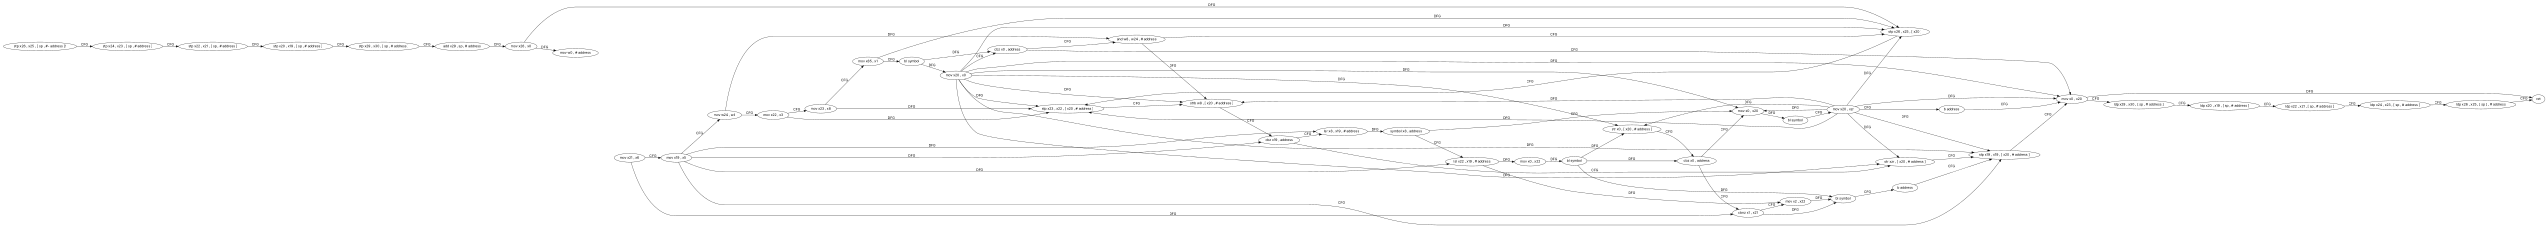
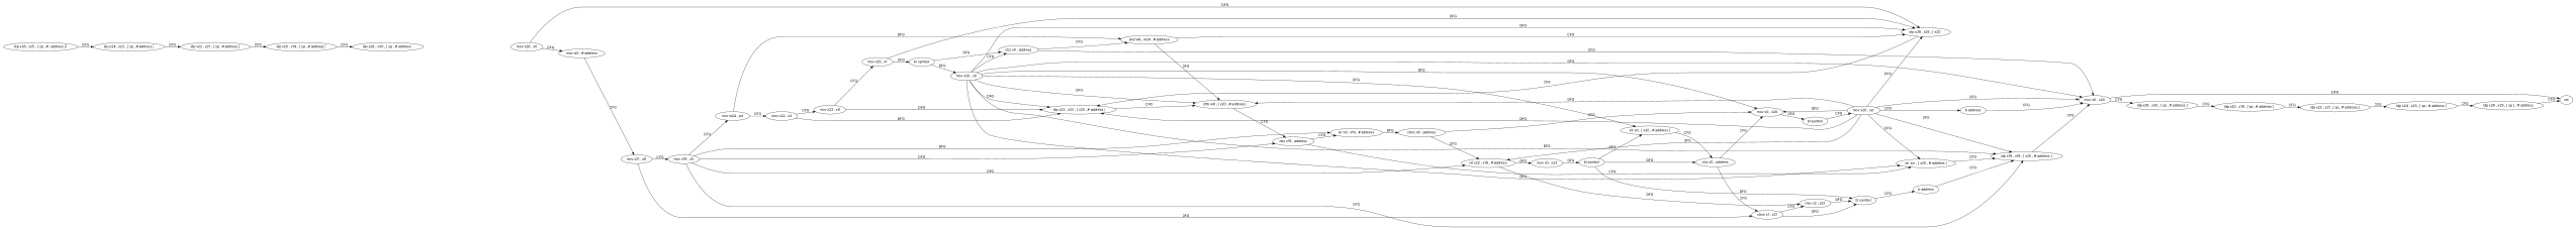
  digraph {
    fontname=Inter
    rankdir=LR
    node [fontname=Inter]
    edge [fontname=Inter]
    n1 [label="stp x26 , x25 , [ sp , #- address ]!"]
    n2 [label="stp x24 , x23 , [ sp , # address ]"]
    n3 [label="stp x22 , x21 , [ sp , # address ]"]
    n4 [label="stp x20 , x19 , [ sp , # address ]"]
    n5 [label="stp x29 , x30 , [ sp , # address ]"]
-   n6 [label="add x29 , sp , # address"]
    n7 [label="mov x26 , x0"]
    n8 [label="mov w0 , # address"]
    n9 [label="stp x26 , x25 , [ x20 ]"]
    n10 [label="mov x21 , x6"]
    n11 [label="stp x23 , x22 , [ x20 , # address ]"]
    n12 [label="mov x19 , x5"]
    n13 [label="cbnz x1 , x21"]
    n14 [label="mov w24 , w4"]
    n15 [label="cbz x19 , address"]
    n16 [label="lsr x8 , x19 , # address"]
    n17 [label="stp x19 , x19 , [ x20 , # address ]"]
    n18 [label="lsl x22 , x19 , # address"]
    n19 [label="mov x2 , x22"]
    n20 [label="bl symbol"]
    n21 [label="mov x22 , x3"]
    n22 [label="and w8 , w24 , # address"]
    n23 [label="str xzr , [ x20 , # address ]"]
-   n24 [label="symbol x8 , address"]
+   n24 [label="cbnz x8 , address"]
    n25 [label="mov x0 , x20"]
    n26 [label="mov x0 , x22"]
    n27 [label="mov x23 , x8"]
    n28 [label="strb w8 , [ x20 , # address ]"]
-   n29 [label="mov x85 , x1"]
+   n29 [label="mov x25 , x1"]
    n30 [label="bl symbol"]
    n31 [label="mov x20 , x0"]
    n32 [label="cbz x0 , address"]
    n33 [label="mov x0 , x20"]
    n34 [label="str x0 , [ x20 , # address ]"]
    n35 [label="ldp x29 , x30 , [ sp , # address ]"]
    n36 [label=ret]
    n37 [label="bl symbol"]
    n38 [label="cbz x0 , address"]
    n39 [label="ldp x20 , x19 , [ sp , # address ]"]
    n40 [label="ldp x22 , x21 , [ sp , # address ]"]
    n41 [label="ldp x24 , x23 , [ sp , # address ]"]
    n42 [label="ldp x26 , x25 , [ sp ] , # address"]
    n43 [label="mov x20 , xzr"]
    n44 [label="bl symbol"]
    n45 [label="b address"]
    n46 [label="b address"]
    n1 -> n2 [label=CFG]
    n2 -> n3 [label=CFG]
    n3 -> n4 [label=CFG]
    n4 -> n5 [label=CFG]
-   n5 -> n6 [label=CFG]
-   n6 -> n7 [label=CFG]
    n7 -> n8 [label=DFG]
    n7 -> n9 [label=DFG]
+   n8 -> n10 [label=CFG]
    n9 -> n11 [label=CFG]
    n10 -> n12 [label=CFG]
    n10 -> n13 [label=DFG]
    n11 -> n28 [label=CFG]
    n12 -> n14 [label=CFG]
    n12 -> n15 [label=DFG]
    n12 -> n16 [label=DFG]
    n12 -> n17 [label=CFG]
    n12 -> n18 [label=DFG]
    n13 -> n19 [label=CFG]
    n13 -> n20 [label=DFG]
    n14 -> n21 [label=CFG]
    n14 -> n22 [label=DFG]
    n15 -> n16 [label=CFG]
    n15 -> n23 [label=CFG]
    n16 -> n24 [label=DFG]
    n17 -> n25 [label=CFG]
    n18 -> n19 [label=DFG]
    n18 -> n26 [label=DFG]
    n19 -> n20 [label=DFG]
    n20 -> n46 [label=CFG]
    n21 -> n11 [label=DFG]
    n21 -> n27 [label=CFG]
    n22 -> n9 [label=CFG]
    n22 -> n28 [label=DFG]
    n23 -> n17 [label=CFG]
    n24 -> n18 [label=CFG]
    n24 -> n33 [label=CFG]
    n25 -> n35 [label=CFG]
    n25 -> n36 [label=DFG]
    n26 -> n44 [label=DFG]
    n27 -> n11 [label=DFG]
    n27 -> n29 [label=CFG]
    n28 -> n15 [label=CFG]
    n29 -> n9 [label=DFG]
    n29 -> n30 [label=CFG]
    n30 -> n31 [label=DFG]
    n30 -> n32 [label=DFG]
    n31 -> n9 [label=DFG]
    n31 -> n11 [label=DFG]
    n31 -> n17 [label=DFG]
    n31 -> n23 [label=DFG]
    n31 -> n25 [label=DFG]
    n31 -> n28 [label=DFG]
    n31 -> n32 [label=CFG]
    n31 -> n33 [label=DFG]
    n31 -> n34 [label=DFG]
    n32 -> n22 [label=CFG]
    n32 -> n25 [label=CFG]
    n33 -> n37 [label=DFG]
    n34 -> n38 [label=CFG]
    n35 -> n39 [label=CFG]
    n37 -> n43 [label=CFG]
    n38 -> n13 [label=CFG]
    n38 -> n33 [label=CFG]
    n39 -> n40 [label=CFG]
    n40 -> n41 [label=CFG]
    n41 -> n42 [label=CFG]
    n42 -> n36 [label=CFG]
    n43 -> n9 [label=DFG]
    n43 -> n11 [label=DFG]
    n43 -> n17 [label=DFG]
    n43 -> n23 [label=DFG]
    n43 -> n25 [label=DFG]
    n43 -> n28 [label=DFG]
    n43 -> n33 [label=DFG]
-   n43 -> n34 [label=DFG]
+   n43 -> n18 [label=DFG]
    n43 -> n45 [label=CFG]
    n44 -> n20 [label=DFG]
    n44 -> n34 [label=DFG]
    n44 -> n38 [label=DFG]
    n45 -> n25 [label=CFG]
    n46 -> n17 [label=CFG]
  }
